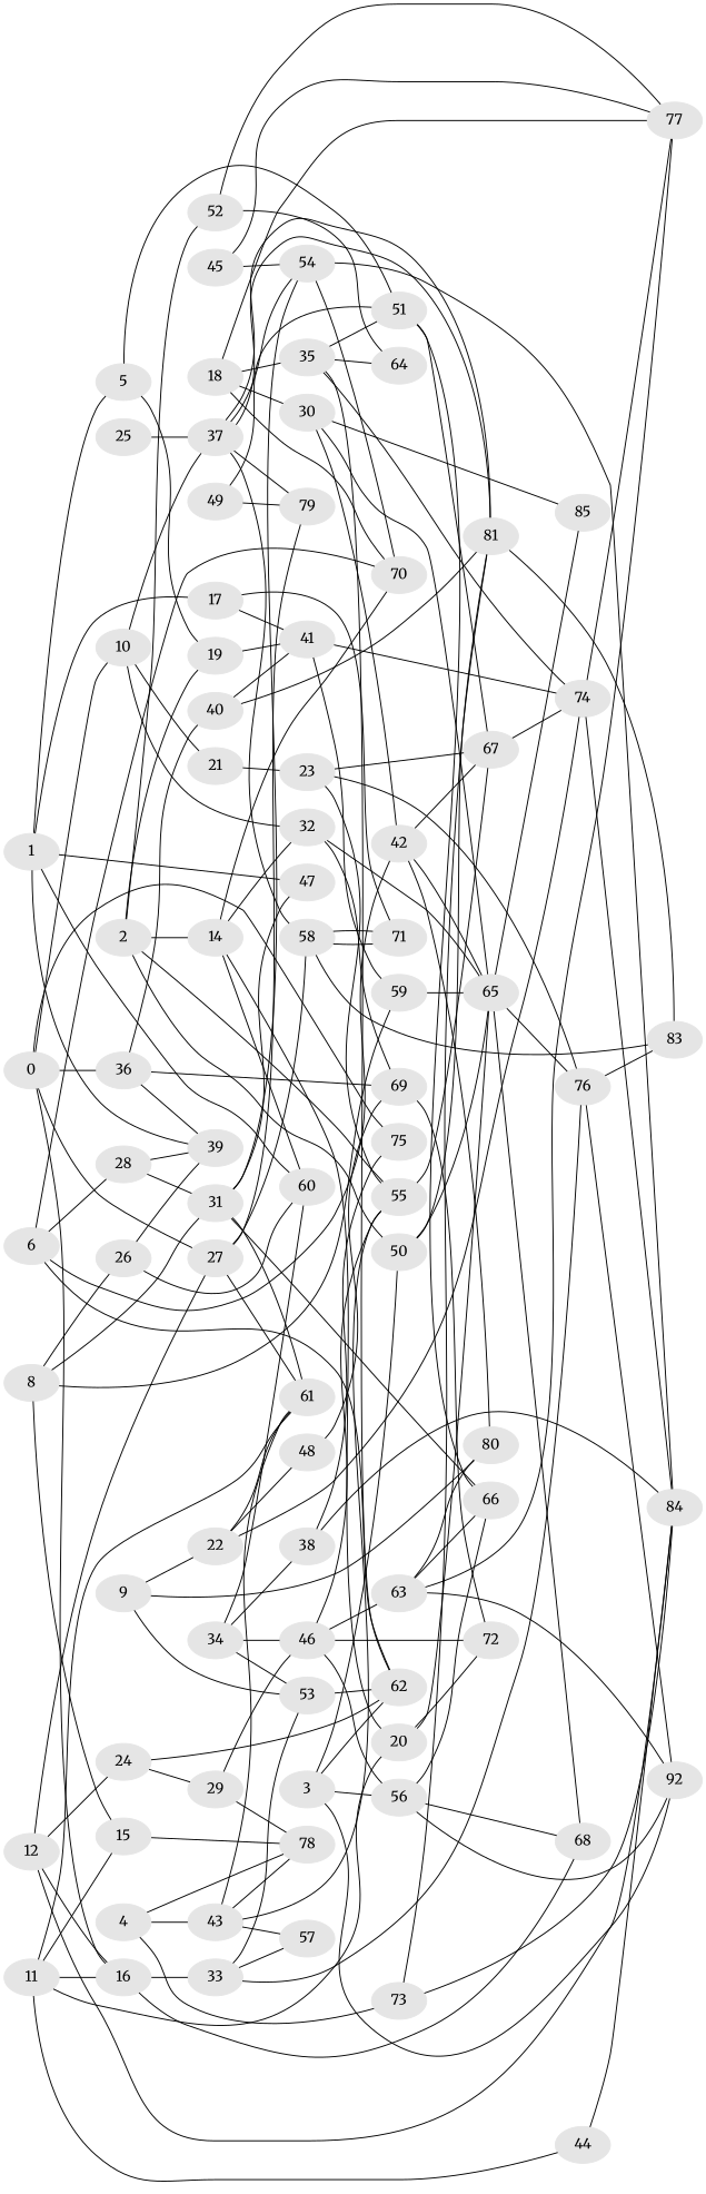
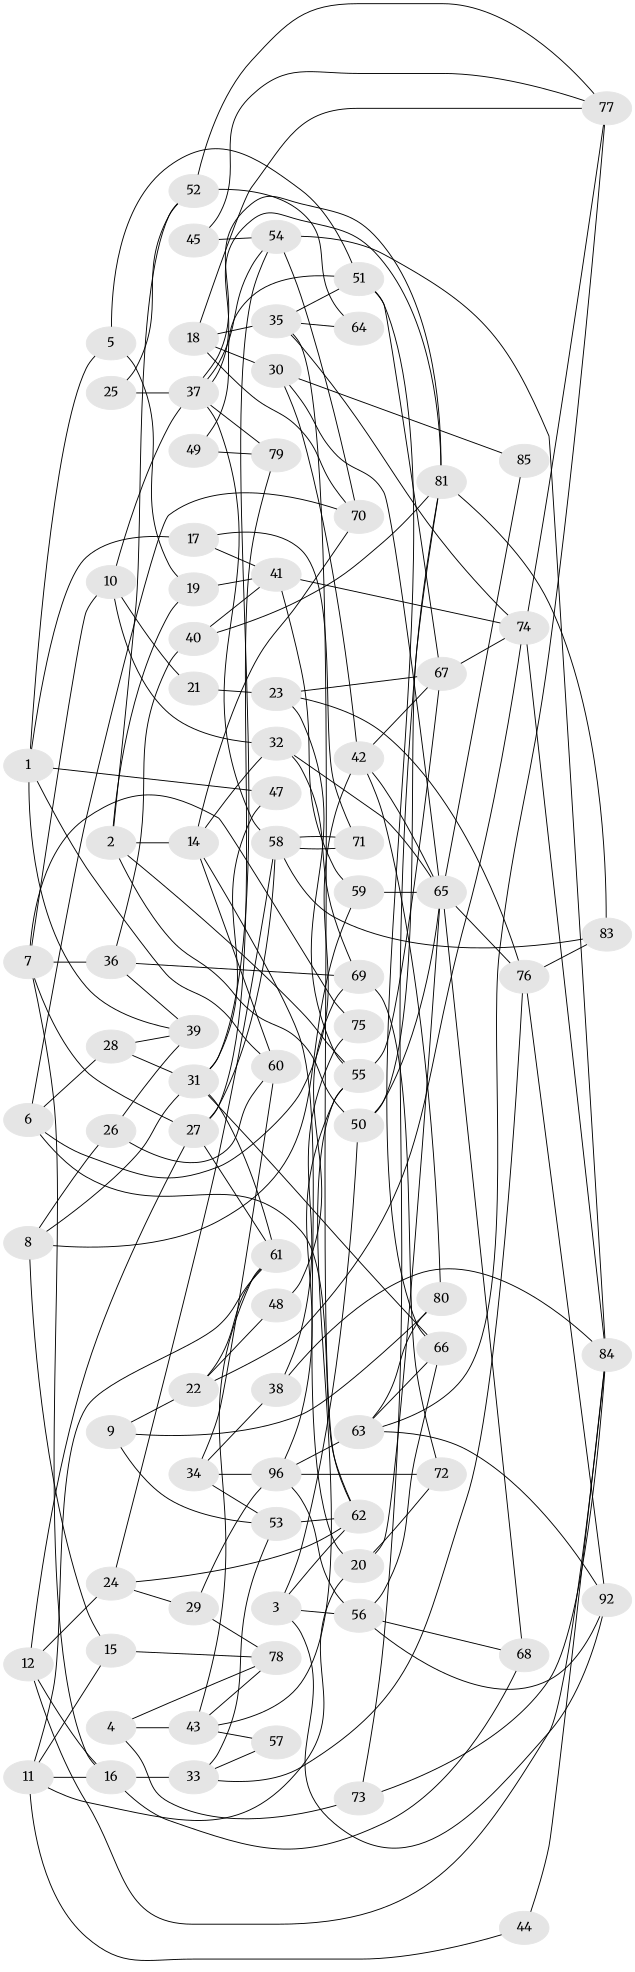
  graph {
    fontname=Merriweather
    rankdir=LR
    node [color=gray90 fontname=Merriweather style=filled]
    edge [fontname=Merriweather]
    1
    5
    17
    39
    47
    60
    19
    51
    41
    71
    2
    14
    50
    52
    55
    70
    32
    20
    65
    81
    77
    64
    67
    3
    56
    62
    n27 [label=92]
    68
    66
    4
    43
    73
    78
    61
    57
    84
    6
    28
    42
    31
    80
-   7 [label=0]
+   7
    10
    16
    27
    36
    75
    21
    37
    33
    58
    79
    69
    40
    8
    15
    26
    59
    54
    9
    22
    53
    48
    74
    23
    11
    44
    72
    12
    24
    29
    83
    76
    18
    30
    35
    85
-   46
+   46 [label=96]
    25
    63
    34
    38
    45
    49
    1 -- 5
    1 -- 17
    1 -- 39
    1 -- 47
    1 -- 60
    5 -- 19
    5 -- 51
    17 -- 41
    17 -- 71
    19 -- 41
    51 -- 67
    51 -- 66
    41 -- 59
    41 -- 74
    2 -- 19
    2 -- 14
    2 -- 50
    2 -- 52
    2 -- 55
    14 -- 60
    14 -- 70
    14 -- 32
    14 -- 20
    50 -- 65
    50 -- 81
    52 -- 77
    52 -- 64
    55 -- 67
    32 -- 65
    32 -- 69
    20 -- 65
    20 -- 72
    65 -- 68
    65 -- 76
    65 -- 85
    81 -- 83
    67 -- 74
    3 -- 50
    3 -- 56
    3 -- 62
    3 -- n27
    56 -- n27
    56 -- 68
    56 -- 66
    4 -- 43
    4 -- 73
    4 -- 78
    43 -- 55
    43 -- 78
    43 -- 61
    43 -- 57
    73 -- 81
    73 -- 84
    6 -- 70
    6 -- 62
    6 -- 28
    6 -- 42
    28 -- 39
    28 -- 31
    42 -- 65
    42 -- 67
    42 -- 80
    31 -- 47
    31 -- 66
    31 -- 61
    31 -- 54
    7 -- 10
    7 -- 16
    7 -- 27
    7 -- 36
    7 -- 75
    10 -- 32
    10 -- 21
    10 -- 37
    16 -- 68
    16 -- 33
    27 -- 61
    27 -- 58
    27 -- 79
    36 -- 39
    36 -- 69
    36 -- 40
    21 -- 23
    37 -- 81
    37 -- 81
    37 -- 58
    37 -- 79
    37 -- 54
    33 -- 57
    33 -- 53
    33 -- 76
    58 -- 71
    58 -- 71
    58 -- 83
    69 -- 72
    40 -- 41
    40 -- 81
    8 -- 31
    8 -- 15
    8 -- 26
    8 -- 59
    15 -- 78
    26 -- 39
    26 -- 60
    59 -- 65
    54 -- 70
    54 -- 84
    9 -- 80
    9 -- 22
    9 -- 53
    22 -- 61
    22 -- 48
    22 -- 74
    53 -- 62
    48 -- 69
    74 -- 77
    74 -- 84
    23 -- 55
    23 -- 67
    23 -- 76
    11 -- 20
    11 -- 61
    11 -- 16
    11 -- 15
    11 -- 44
    44 -- 84
    12 -- 84
    12 -- 16
    12 -- 27
    12 -- 24
    24 -- 62
+   24 -- 58
    24 -- 29
    29 -- 78
    29 -- 46
    76 -- n27
    76 -- 83
    18 -- 70
    18 -- 77
    18 -- 30
    18 -- 35
    30 -- 65
    30 -- 42
    30 -- 85
    35 -- 51
    35 -- 64
    35 -- 62
    35 -- 74
    46 -- 55
    46 -- 56
    46 -- 72
    46 -- 63
+   25 -- 52
    25 -- 37
    63 -- 77
    63 -- n27
    63 -- 66
    63 -- 80
    34 -- 60
    34 -- 53
    34 -- 46
    34 -- 38
    38 -- 84
    38 -- 75
    45 -- 77
    45 -- 54
    49 -- 51
    49 -- 79
  }
